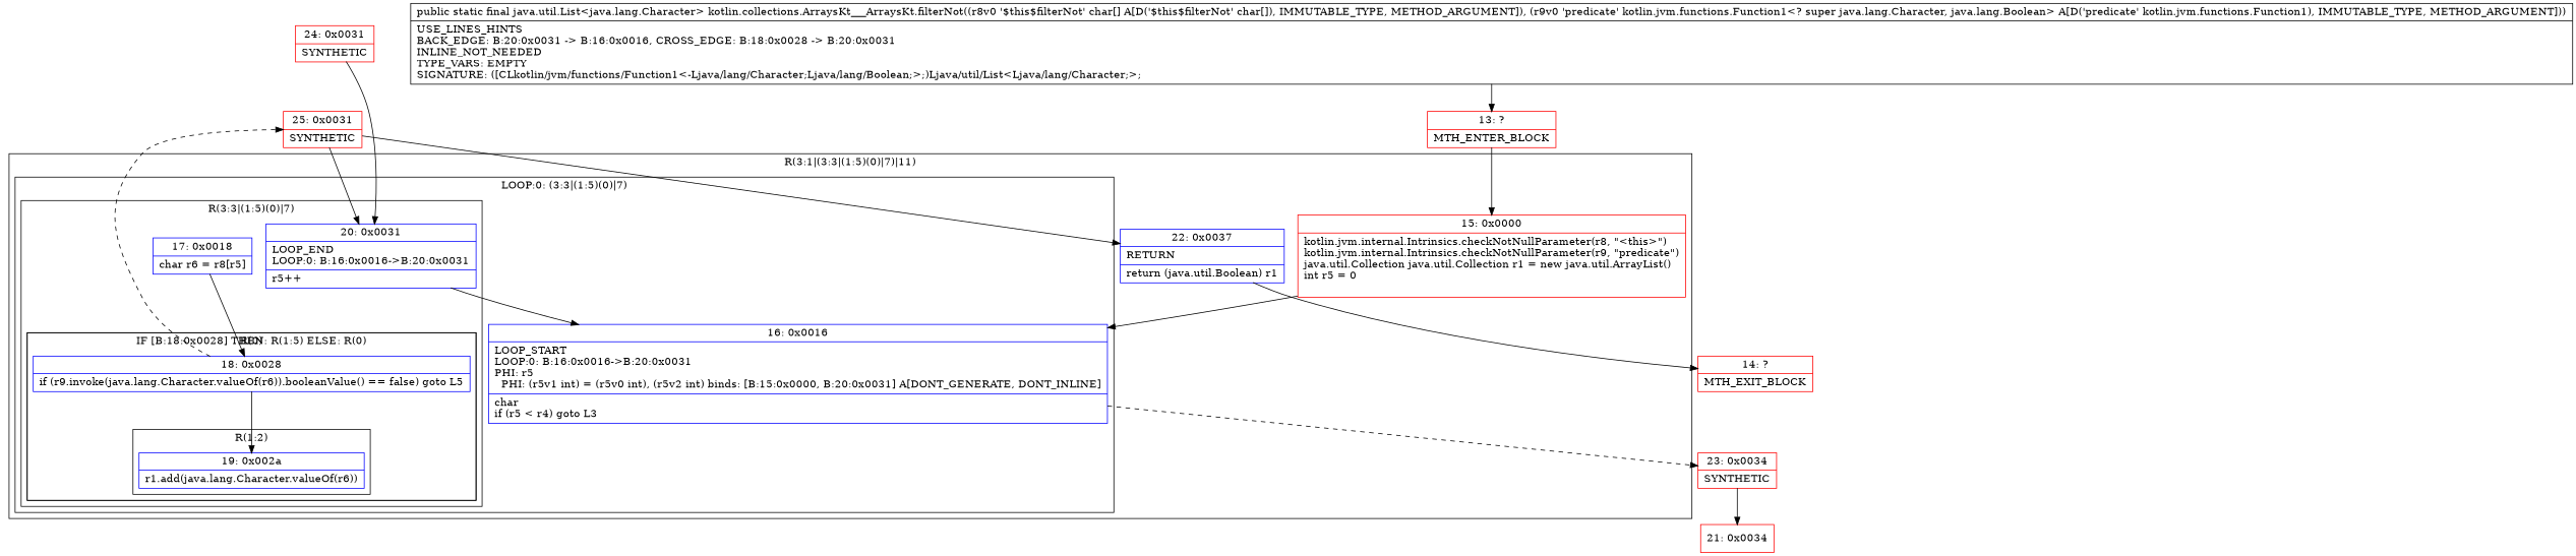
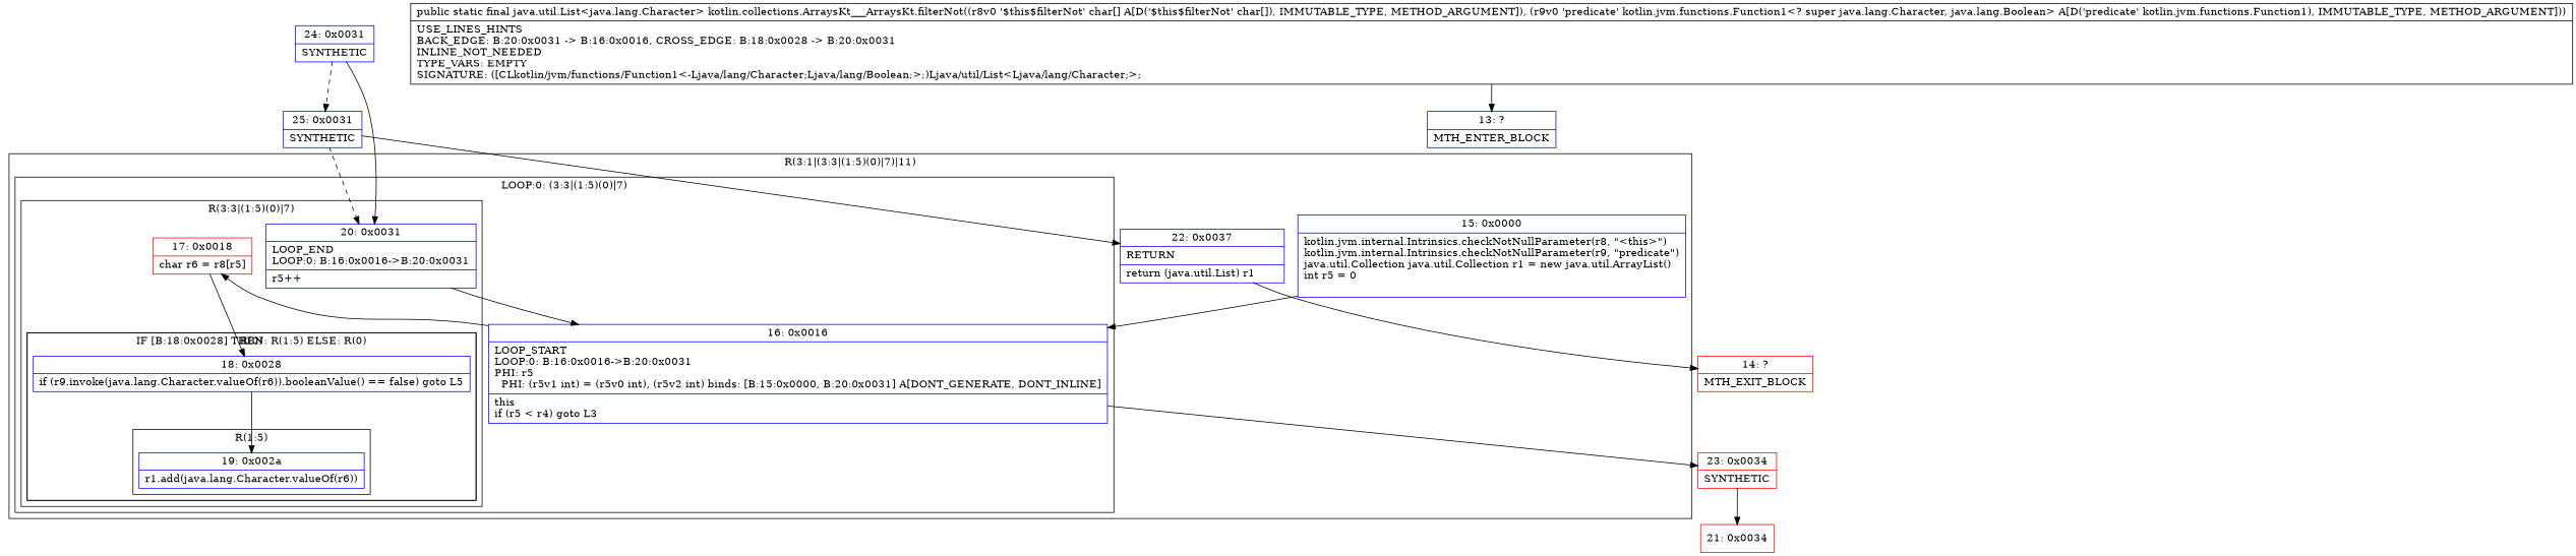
  digraph {
    node [color=blue shape=record]
    n1 [label="{19\:\ 0x002a|r1.add(java.lang.Character.valueOf(r6))\l}"]
    n2 [label="{18\:\ 0x0028|if (r9.invoke(java.lang.Character.valueOf(r6)).booleanValue() == false) goto L5\l}"]
-   n3 [label="{17\:\ 0x0018|char r6 = r8[r5]\l}"]
+   n3 [color=red label="{17\:\ 0x0018|char r6 = r8[r5]\l}"]
    n4 [label="{20\:\ 0x0031|LOOP_END\lLOOP:0: B:16:0x0016\-\>B:20:0x0031\l|r5++\l}"]
-   n5 [label="{16\:\ 0x0016|LOOP_START\lLOOP:0: B:16:0x0016\-\>B:20:0x0031\lPHI: r5 \l  PHI: (r5v1 int) = (r5v0 int), (r5v2 int) binds: [B:15:0x0000, B:20:0x0031] A[DONT_GENERATE, DONT_INLINE]\l|char \lif (r5 \< r4) goto L3\l}"]
-   n6 [color=red label="{15\:\ 0x0000|kotlin.jvm.internal.Intrinsics.checkNotNullParameter(r8, \"\<this\>\")\lkotlin.jvm.internal.Intrinsics.checkNotNullParameter(r9, \"predicate\")\ljava.util.Collection java.util.Collection r1 = new java.util.ArrayList()\lint r5 = 0\l\l}"]
-   n7 [label="{22\:\ 0x0037|RETURN\l|return (java.util.Boolean) r1\l}"]
-   n8 [color=red label="{25\:\ 0x0031|SYNTHETIC\l}"]
+   n5 [label="{16\:\ 0x0016|LOOP_START\lLOOP:0: B:16:0x0016\-\>B:20:0x0031\lPHI: r5 \l  PHI: (r5v1 int) = (r5v0 int), (r5v2 int) binds: [B:15:0x0000, B:20:0x0031] A[DONT_GENERATE, DONT_INLINE]\l|this \lif (r5 \< r4) goto L3\l}"]
+   n6 [label="{15\:\ 0x0000|kotlin.jvm.internal.Intrinsics.checkNotNullParameter(r8, \"\<this\>\")\lkotlin.jvm.internal.Intrinsics.checkNotNullParameter(r9, \"predicate\")\ljava.util.Collection java.util.Collection r1 = new java.util.ArrayList()\lint r5 = 0\l\l}"]
+   n7 [label="{22\:\ 0x0037|RETURN\l|return (java.util.List) r1\l}"]
+   n8 [label="{25\:\ 0x0031|SYNTHETIC\l}"]
    n9 [color=red label="{23\:\ 0x0034|SYNTHETIC\l}"]
    n10 [color=red label="{14\:\ ?|MTH_EXIT_BLOCK\l}"]
    n11 [color=red label="{21\:\ 0x0034}"]
-   n12 [color=red label="{24\:\ 0x0031|SYNTHETIC\l}"]
-   n13 [color=red label="{13\:\ ?|MTH_ENTER_BLOCK\l}"]
+   n12 [label="{24\:\ 0x0031|SYNTHETIC\l}"]
+   n13 [label="{13\:\ ?|MTH_ENTER_BLOCK\l}"]
    n14 [label="{public static final java.util.List\<java.lang.Character\> kotlin.collections.ArraysKt___ArraysKt.filterNot((r8v0 '$this$filterNot' char[] A[D('$this$filterNot' char[]), IMMUTABLE_TYPE, METHOD_ARGUMENT]), (r9v0 'predicate' kotlin.jvm.functions.Function1\<? super java.lang.Character, java.lang.Boolean\> A[D('predicate' kotlin.jvm.functions.Function1), IMMUTABLE_TYPE, METHOD_ARGUMENT]))  | USE_LINES_HINTS\lBACK_EDGE: B:20:0x0031 \-\> B:16:0x0016, CROSS_EDGE: B:18:0x0028 \-\> B:20:0x0031\lINLINE_NOT_NEEDED\lTYPE_VARS: EMPTY\lSIGNATURE: ([CLkotlin\/jvm\/functions\/Function1\<\-Ljava\/lang\/Character;Ljava\/lang\/Boolean;\>;)Ljava\/util\/List\<Ljava\/lang\/Character;\>;\l}" color=""]
    subgraph cluster_1 {
      label="R(3:1|(3:3|(1:5)(0)|7)|11)"
      n6
      n7
      subgraph cluster_2 {
        label="LOOP:0: (3:3|(1:5)(0)|7)"
        n5
        subgraph cluster_3 {
          label="R(3:3|(1:5)(0)|7)"
          n3
          n4
          subgraph cluster_4 {
            label="IF [B:18:0x0028] THEN: R(1:5) ELSE: R(0)"
            n2
            subgraph cluster_5 {
-             label="R(1:2)"
+             label="R(1:5)"
              n1
            }
            subgraph cluster_6 {
              label="R(0)"
            }
          }
        }
      }
    }
    n2 -> n1
-   n2 -> n8 [style=dashed]
+   n12 -> n8 [style=dashed]
    n3 -> n2
    n4 -> n5
-   n5 -> n9 [style=dashed]
+   n5 -> n3
+   n5 -> n9 [style=solid]
    n6 -> n5
    n7 -> n10
-   n8 -> n4
+   n8 -> n4 [style=dashed]
    n8 -> n7
    n9 -> n11
    n12 -> n4
-   n13 -> n6
    n14 -> n13
  }
